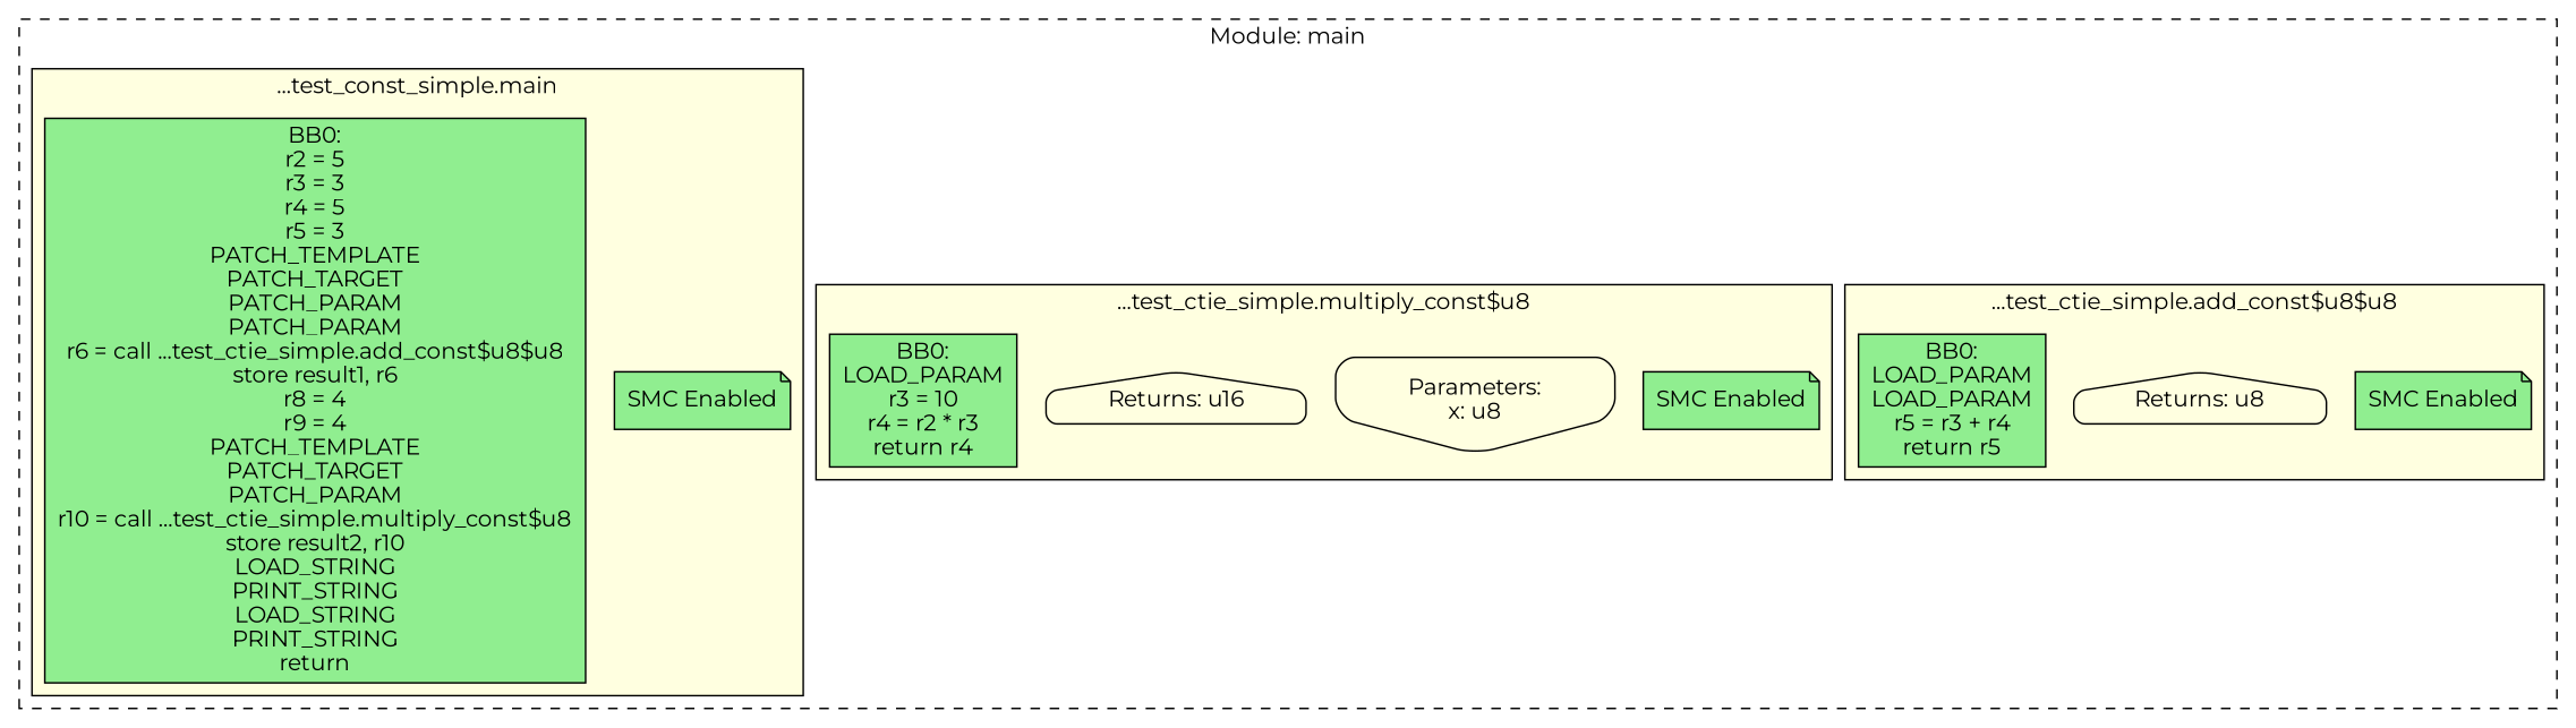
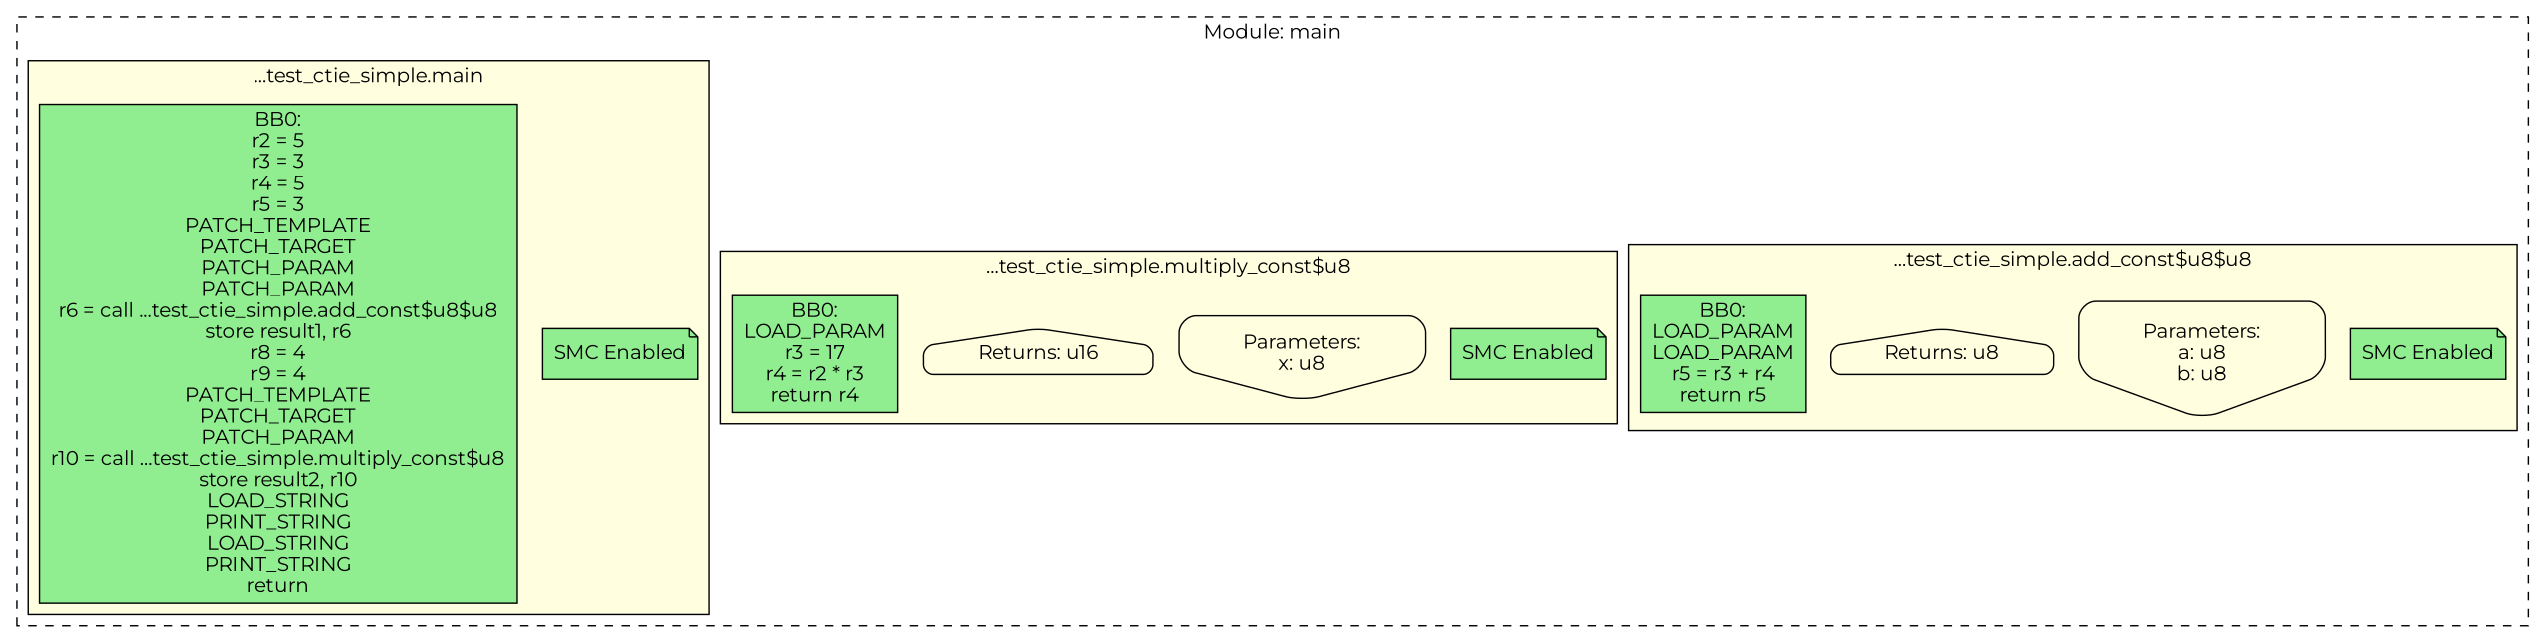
  digraph {
    rankdir=TB
    fontname=Montserrat
    node [fillcolor=lightgreen shape=note style=filled fontname=Montserrat]
    n1 [label="SMC Enabled"]
+   n2 [label="Parameters:\na: u8\nb: u8" shape=invhouse style=rounded fillcolor=""]
    n3 [label="Returns: u8" shape=house style=rounded fillcolor=""]
    n4 [label="BB0:\nLOAD_PARAM\nLOAD_PARAM\nr5 = r3 + r4\nreturn r5\n" shape=box]
    n5 [label="SMC Enabled"]
    n6 [label="Parameters:\nx: u8" shape=invhouse style=rounded fillcolor=""]
    n7 [label="Returns: u16" shape=house style=rounded fillcolor=""]
-   n8 [label="BB0:\nLOAD_PARAM\nr3 = 10\nr4 = r2 * r3\nreturn r4\n" shape=box]
+   n8 [label="BB0:\nLOAD_PARAM\nr3 = 17\nr4 = r2 * r3\nreturn r4\n" shape=box]
    n9 [label="SMC Enabled"]
    n10 [label="BB0:\nr2 = 5\nr3 = 3\nr4 = 5\nr5 = 3\nPATCH_TEMPLATE\nPATCH_TARGET\nPATCH_PARAM\nPATCH_PARAM\nr6 = call ...test_ctie_simple.add_const$u8$u8\nstore result1, r6\nr8 = 4\nr9 = 4\nPATCH_TEMPLATE\nPATCH_TARGET\nPATCH_PARAM\nr10 = call ...test_ctie_simple.multiply_const$u8\nstore result2, r10\nLOAD_STRING\nPRINT_STRING\nLOAD_STRING\nPRINT_STRING\nreturn\n" shape=box]
    subgraph cluster_1 {
      label="Module: main"
      style=dashed
      subgraph cluster_2 {
        fillcolor=lightyellow
        label="...test_ctie_simple.add_const$u8$u8"
        style=filled
        n1
+       n2
        n3
        n4
      }
      subgraph cluster_3 {
        fillcolor=lightyellow
        label="...test_ctie_simple.multiply_const$u8"
        style=filled
        n5
        n6
        n7
        n8
      }
      subgraph cluster_4 {
        fillcolor=lightyellow
-       label="...test_const_simple.main"
+       label="...test_ctie_simple.main"
        style=filled
        n9
        n10
      }
    }
  }
